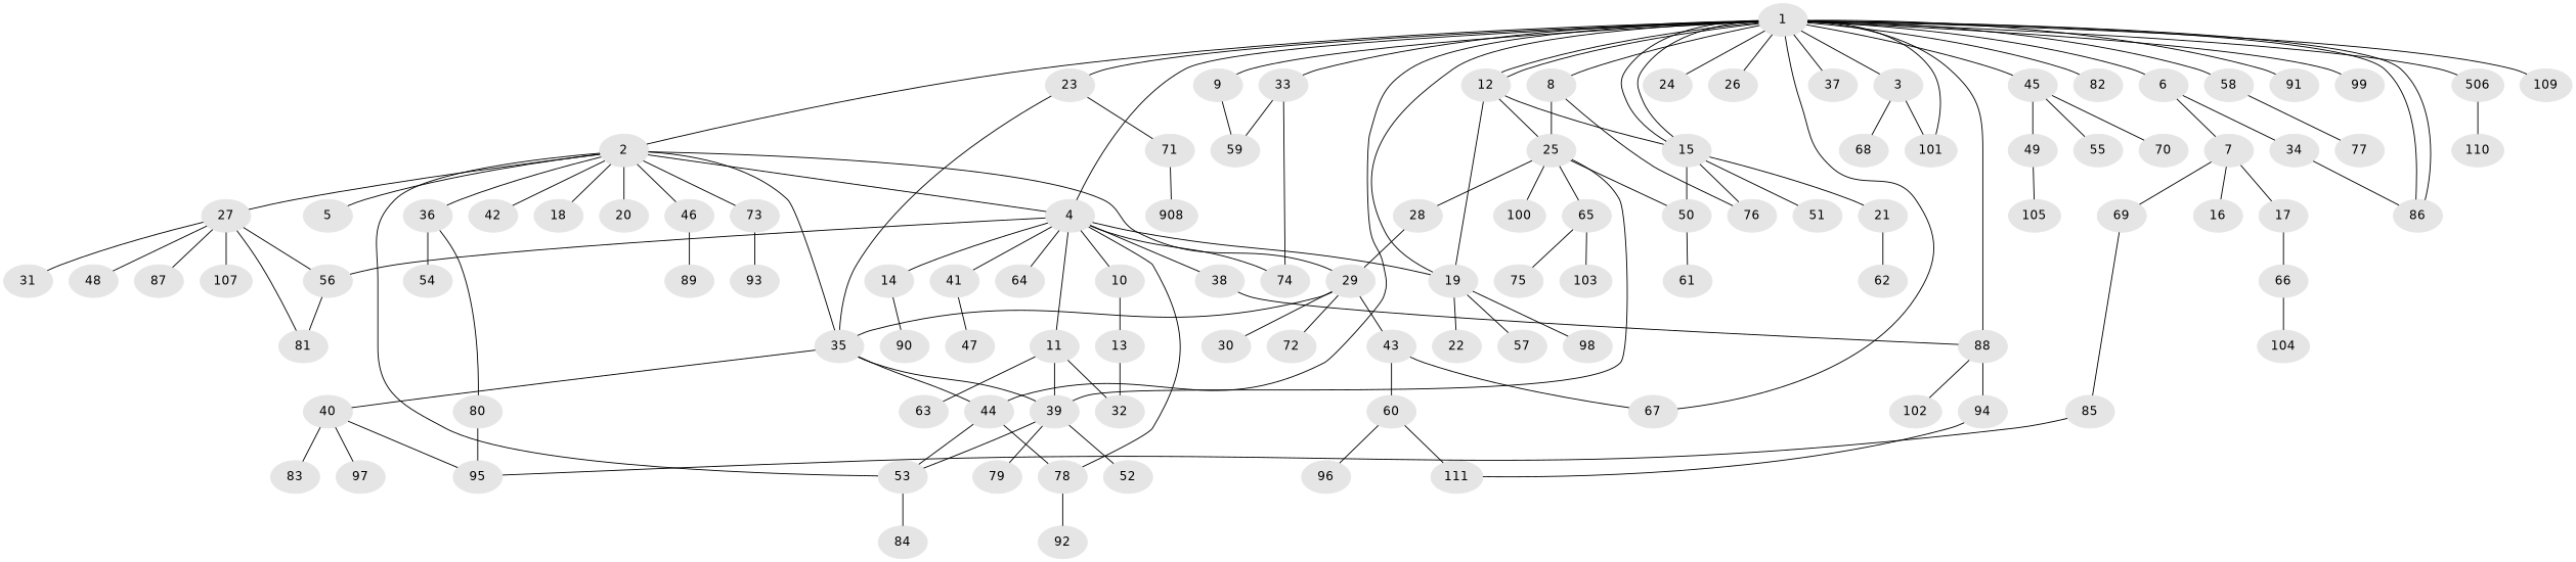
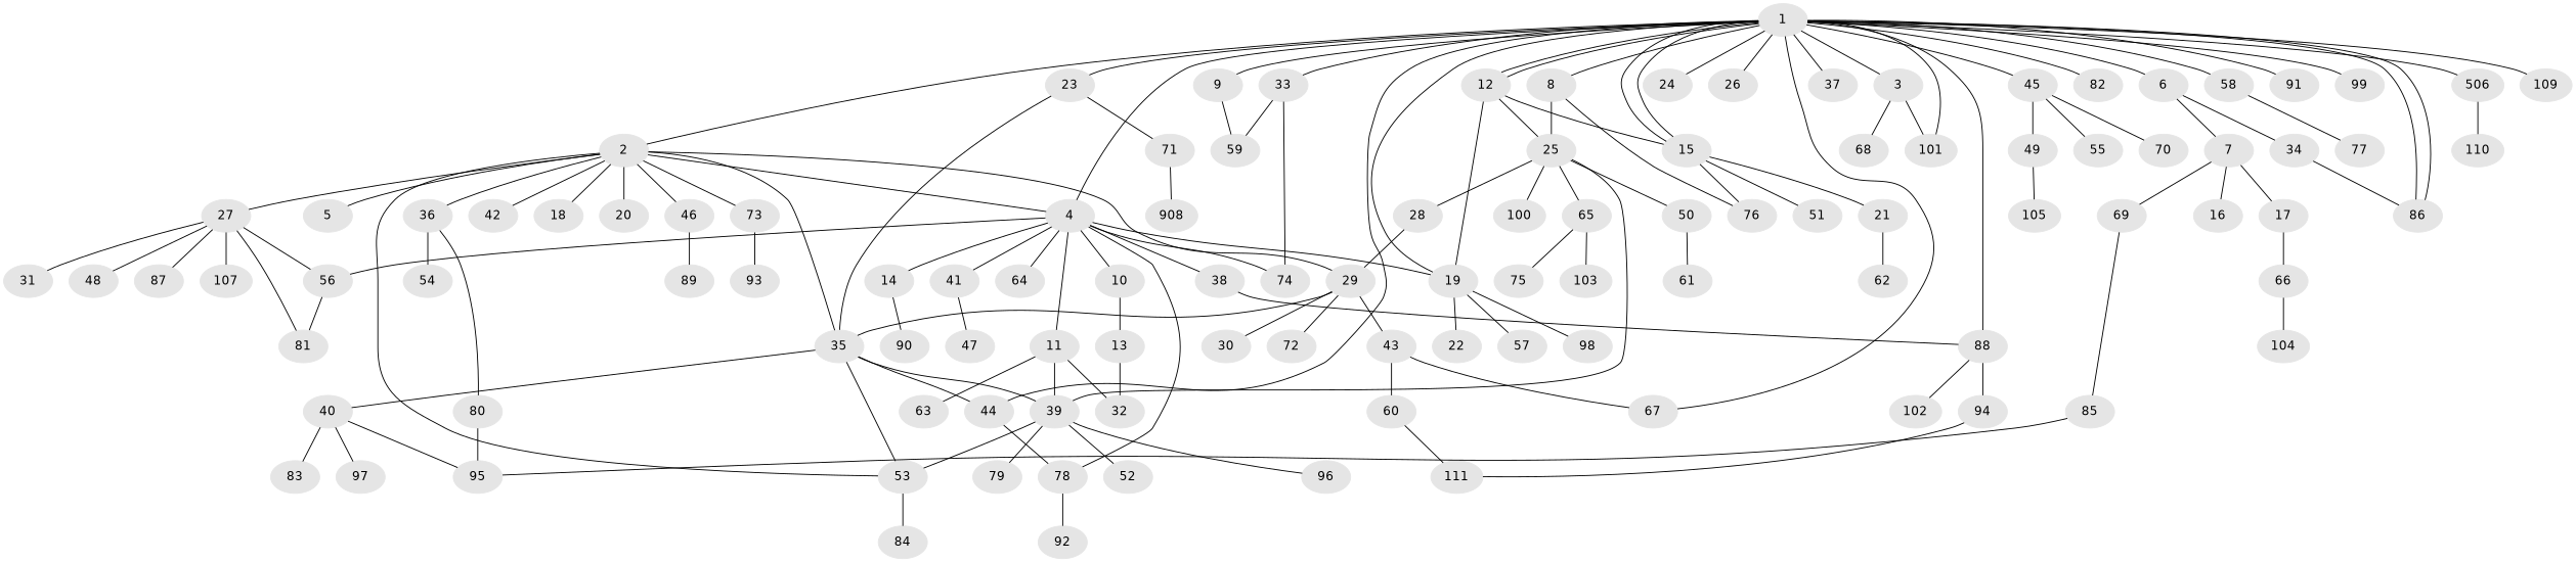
  graph {
    fontname="DejaVu Sans"
    node [color=gray90 fontname="DejaVu Sans" style=filled]
    edge [fontname="DejaVu Sans"]
    1
    2
    3
    4
    6
    8
    9
    12
    15
    19
    23
    24
    26
    33
    37
    44
    45
    58
    67
    82
    86
    88
    91
    99
    101
    n26 [label=506]
    109
    5
    18
    20
    27
    29
    35
    36
    42
    46
    53
    73
    68
    10
    11
    14
    38
    41
    56
    64
    74
    78
    7
    34
    25
    76
    59
    21
    50
    51
    22
    57
    98
    71
    49
    55
    70
    77
    94
    102
    110
    31
    48
    81
    87
    107
    30
    43
    72
    39
    40
    54
    80
    89
    84
    93
    13
    32
    63
    90
    47
    92
    16
    17
    69
    66
    85
    28
    65
    100
    52
    79
    96
    62
    61
    104
    n103 [label=908]
    75
    103
    60
    83
    95
    97
    111
    105
    1 -- 2
    1 -- 3
    1 -- 4
    1 -- 6
    1 -- 8
    1 -- 9
    1 -- 12
    1 -- 12
    1 -- 15
    1 -- 15
    1 -- 19
    1 -- 23
    1 -- 24
    1 -- 26
    1 -- 33
    1 -- 37
    1 -- 44
    1 -- 45
    1 -- 58
    1 -- 67
    1 -- 82
    1 -- 86
    1 -- 86
    1 -- 88
    1 -- 91
    1 -- 99
    1 -- 101
    1 -- n26
    1 -- 109
    2 -- 4
    2 -- 5
    2 -- 18
    2 -- 20
    2 -- 27
    2 -- 29
    2 -- 35
    2 -- 36
    2 -- 42
    2 -- 46
    2 -- 53
    2 -- 73
    3 -- 101
    3 -- 68
    4 -- 19
    4 -- 10
    4 -- 11
    4 -- 14
    4 -- 38
    4 -- 41
    4 -- 56
    4 -- 64
    4 -- 74
    4 -- 78
    6 -- 7
    6 -- 34
    8 -- 25
    8 -- 76
    9 -- 59
    12 -- 15
    12 -- 19
    12 -- 25
    15 -- 76
    15 -- 21
-   15 -- 50
    15 -- 51
    19 -- 22
    19 -- 57
    19 -- 98
    23 -- 35
    23 -- 71
    33 -- 74
    33 -- 59
    44 -- 78
    45 -- 49
    45 -- 55
    45 -- 70
    58 -- 77
    88 -- 94
    88 -- 102
    n26 -- 110
    27 -- 56
    27 -- 31
    27 -- 48
    27 -- 81
    27 -- 87
    27 -- 107
    29 -- 35
    29 -- 30
    29 -- 43
    29 -- 72
    35 -- 44
-   44 -- 53
+   35 -- 53
    35 -- 39
    35 -- 40
    36 -- 54
    36 -- 80
    46 -- 89
    53 -- 84
    73 -- 93
    10 -- 13
    11 -- 39
    11 -- 32
    11 -- 63
    14 -- 90
    38 -- 88
    41 -- 47
    56 -- 81
    78 -- 92
    7 -- 16
    7 -- 17
    7 -- 69
    34 -- 86
    25 -- 50
    25 -- 39
    25 -- 28
    25 -- 65
    25 -- 100
    21 -- 62
    50 -- 61
    71 -- n103
    49 -- 105
    94 -- 111
    43 -- 67
    43 -- 60
    39 -- 53
    39 -- 52
    39 -- 79
-   60 -- 96
+   39 -- 96
    40 -- 83
    40 -- 95
    40 -- 97
    80 -- 95
    13 -- 32
    17 -- 66
    69 -- 85
    66 -- 104
    85 -- 95
    28 -- 29
    65 -- 75
    65 -- 103
    60 -- 111
  }
